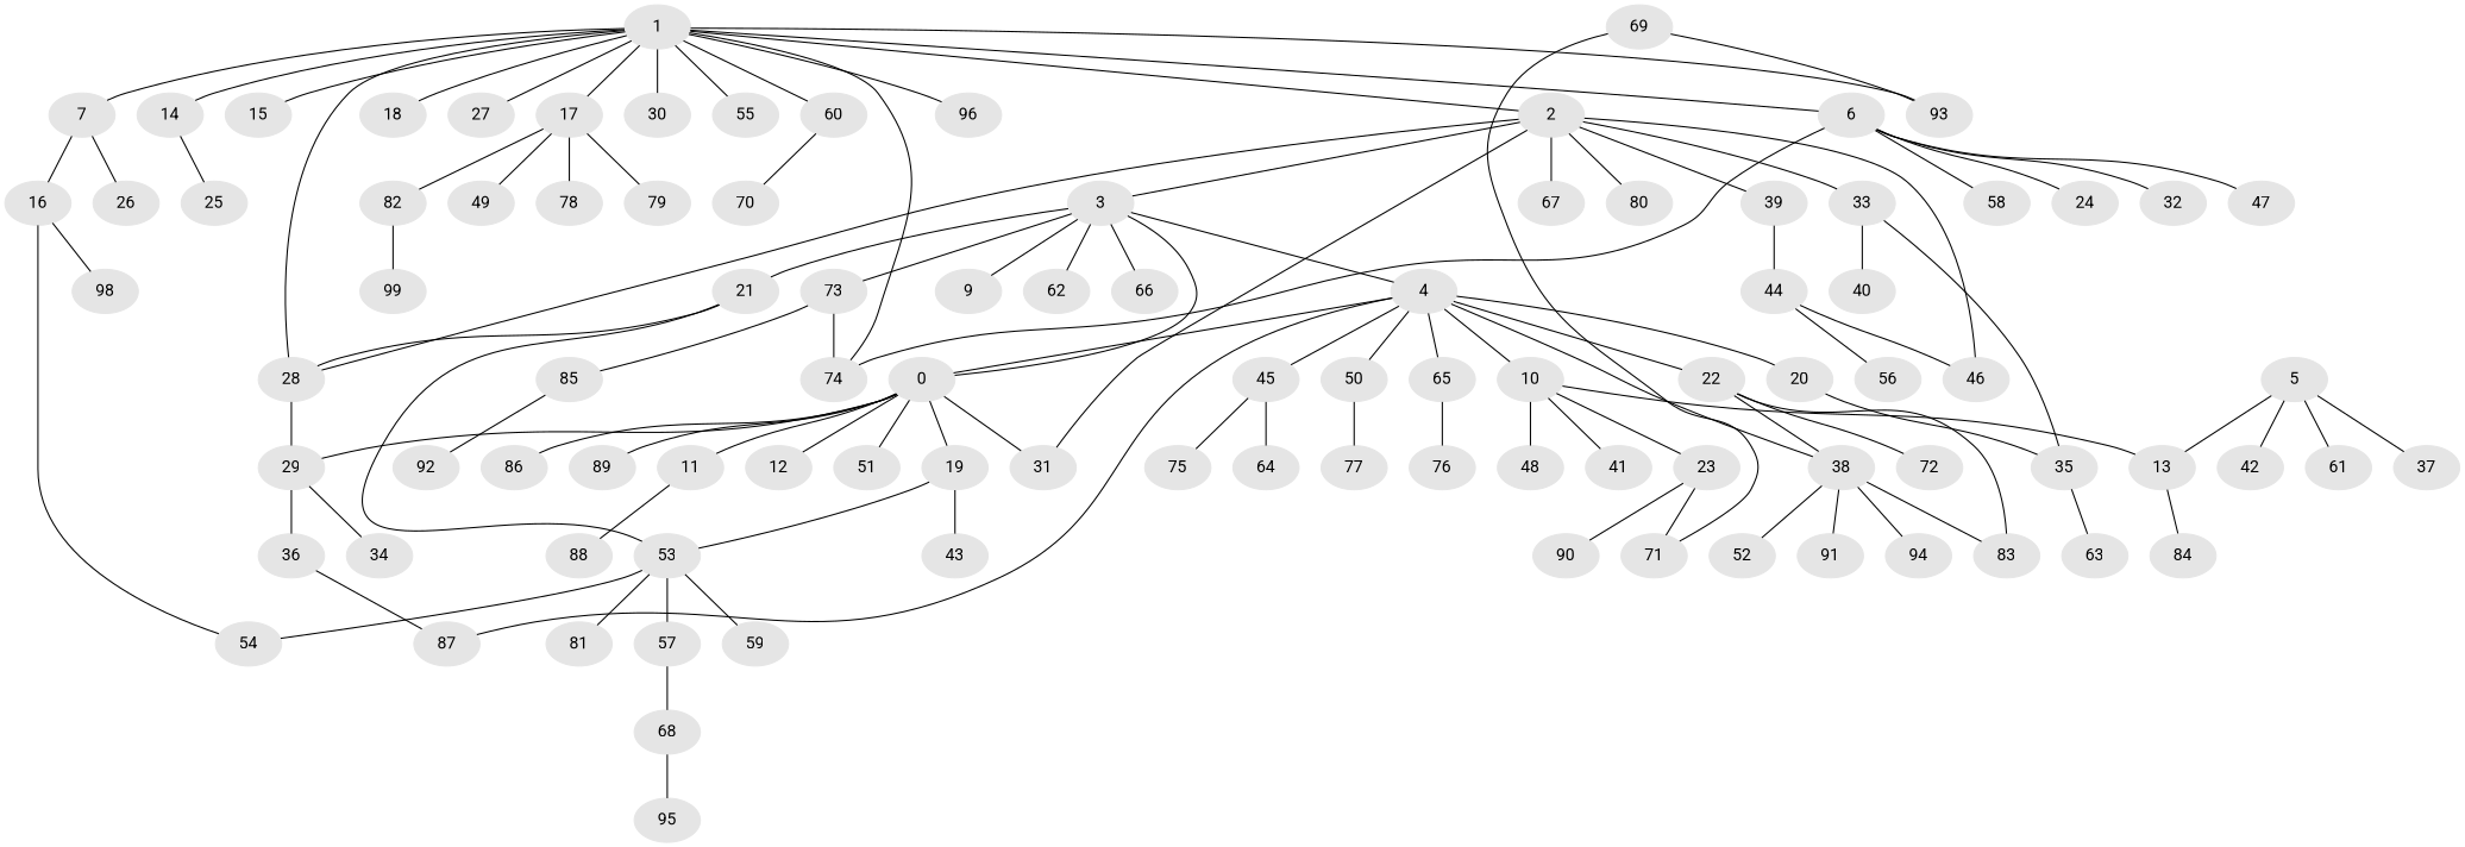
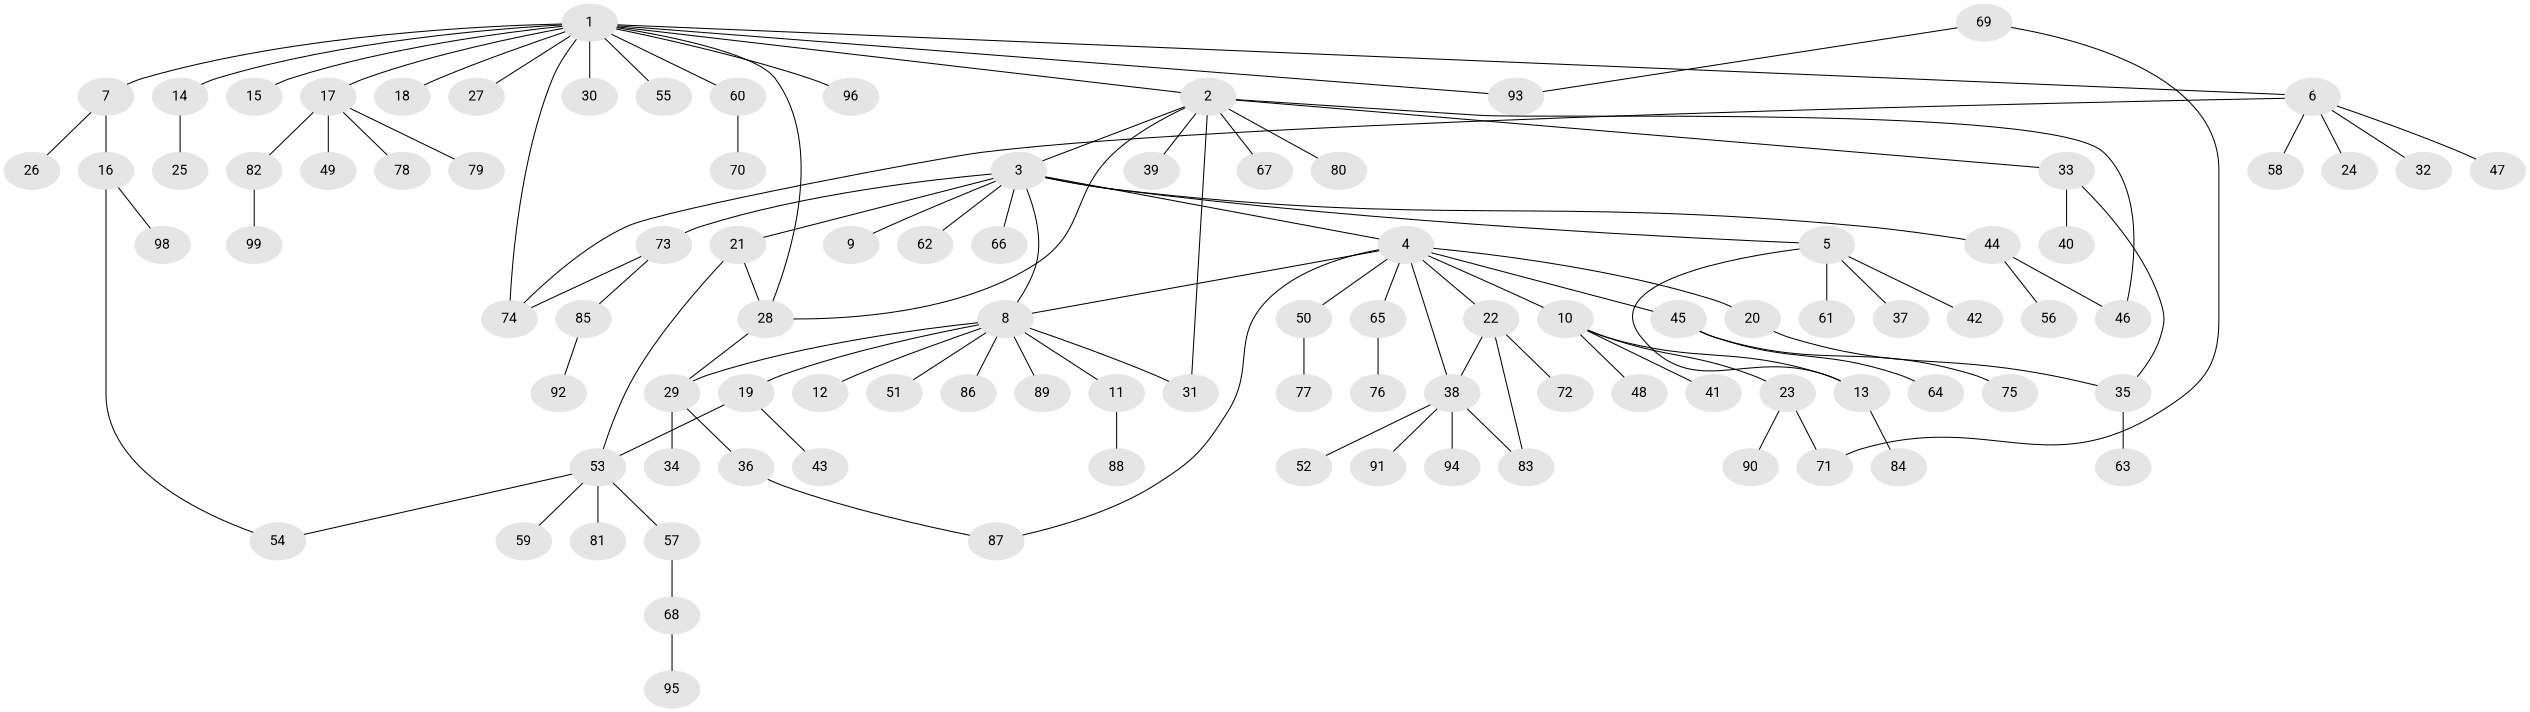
  graph {
    fontname=Roboto
    node [color=gray90 fontname=Roboto style=filled]
    edge [fontname=Roboto]
    1
    2
    6
    7
    14
    15
    17
    18
    27
    28
    30
    55
    60
    74
    93
    96
    3
    31
    33
    39
    46
    67
    80
    24
    32
    47
    58
    16
    26
    25
    49
    78
    79
    82
    29
    70
    4
    5
-   8 [label=0]
+   8
    9
    21
    44
    62
    66
    73
    35
    40
    10
    20
    22
    38
    45
    50
    65
    87
    13
    37
    42
    61
    11
    12
    19
    51
    86
    89
    53
    56
    85
    23
    41
    48
    72
    83
    52
    91
    94
    64
    75
    77
    76
    84
    54
    98
    69
    71
    88
    43
    34
    36
    90
    n91 [label=99]
    57
    59
    81
    63
    68
    95
    92
    1 -- 2
    1 -- 6
    1 -- 7
    1 -- 14
    1 -- 15
    1 -- 17
    1 -- 18
    1 -- 27
    1 -- 28
    1 -- 30
    1 -- 55
    1 -- 60
    1 -- 74
    1 -- 93
    1 -- 96
    2 -- 28
    2 -- 3
    2 -- 31
    2 -- 33
    2 -- 39
    2 -- 46
    2 -- 67
    2 -- 80
    6 -- 74
    6 -- 24
    6 -- 32
    6 -- 47
    6 -- 58
    7 -- 16
    7 -- 26
    14 -- 25
    17 -- 49
    17 -- 78
    17 -- 79
    17 -- 82
    28 -- 29
    60 -- 70
    3 -- 4
+   3 -- 5
    3 -- 8
    3 -- 9
    3 -- 21
-   39 -- 44
+   3 -- 44
    3 -- 62
    3 -- 66
    3 -- 73
    33 -- 35
    33 -- 40
    16 -- 54
    16 -- 98
    82 -- n91
    29 -- 34
    29 -- 36
    4 -- 8
    4 -- 10
    4 -- 20
    4 -- 22
    4 -- 38
    4 -- 45
    4 -- 50
    4 -- 65
    4 -- 87
    5 -- 13
    5 -- 37
    5 -- 42
    5 -- 61
    8 -- 31
    8 -- 29
    8 -- 11
    8 -- 12
    8 -- 19
    8 -- 51
    8 -- 86
    8 -- 89
    21 -- 28
    21 -- 53
    44 -- 46
    44 -- 56
    73 -- 74
    73 -- 85
    35 -- 63
    10 -- 13
    10 -- 23
    10 -- 41
    10 -- 48
    20 -- 35
    22 -- 38
    22 -- 72
    22 -- 83
    38 -- 83
    38 -- 52
    38 -- 91
    38 -- 94
    45 -- 64
    45 -- 75
    50 -- 77
    65 -- 76
    13 -- 84
    11 -- 88
    19 -- 53
    19 -- 43
    53 -- 54
    53 -- 57
    53 -- 59
    53 -- 81
    85 -- 92
    23 -- 71
    23 -- 90
    69 -- 93
    69 -- 71
    36 -- 87
    57 -- 68
    68 -- 95
  }
